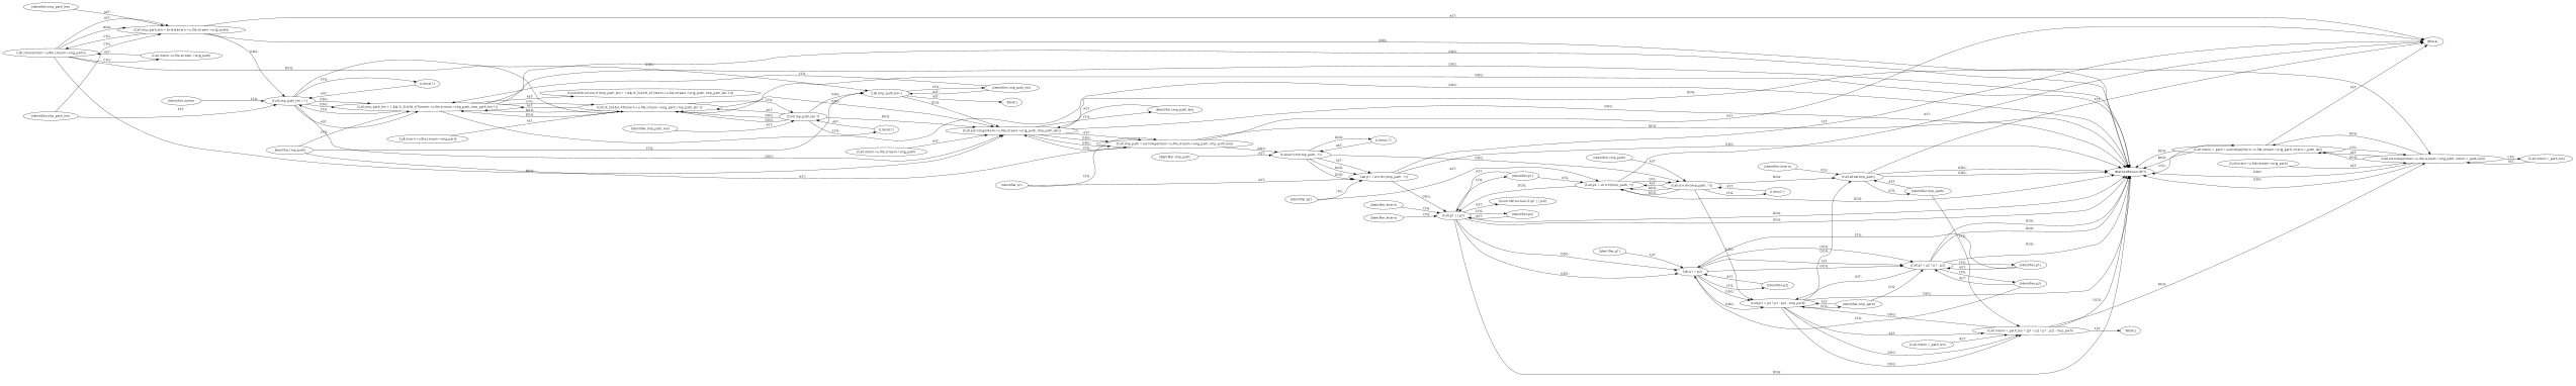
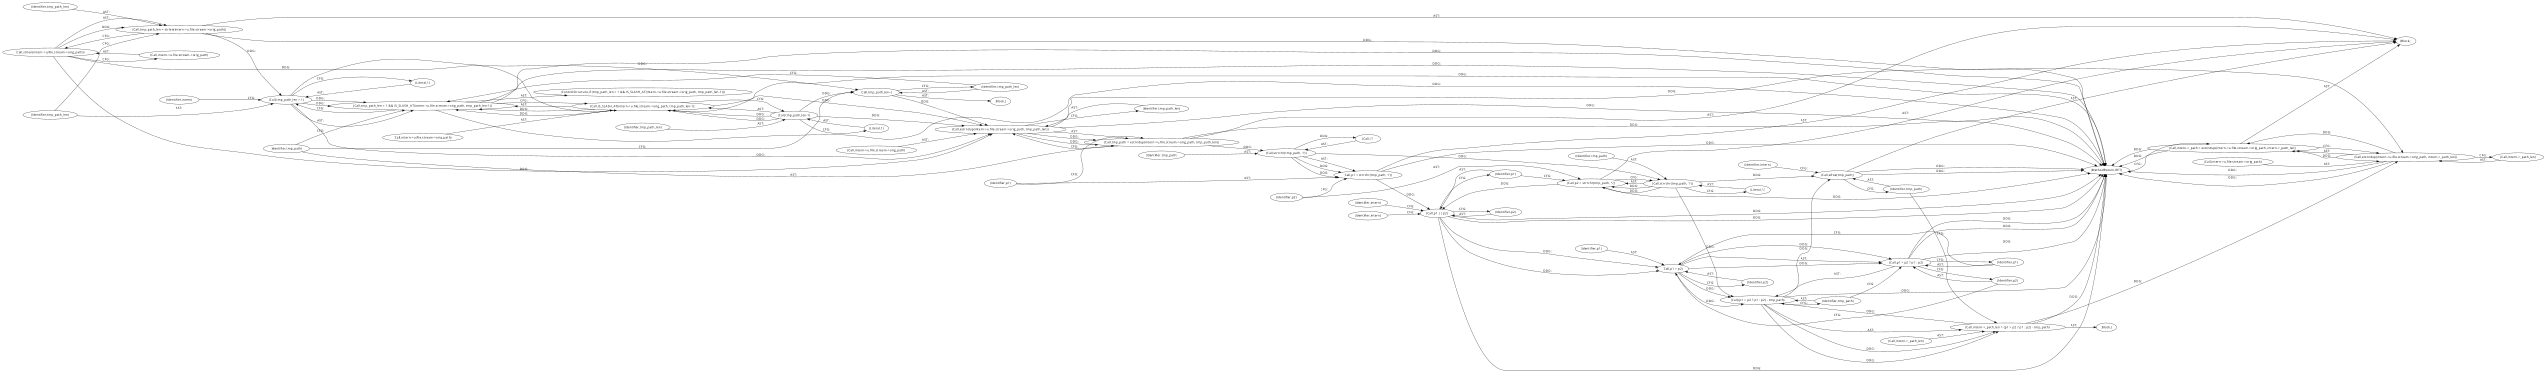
  digraph {
    fontname="Open Sans"
    rankdir=LR
    node [fontname="Open Sans"]
    edge [fontname="Open Sans"]
    n1 [label="(Call,strlen(intern->u.file.stream->orig_path))"]
    n2 [label="(Call,tmp_path_len = strlen(intern->u.file.stream->orig_path))"]
    n3 [label="(Call,IS_SLASH_AT(intern->u.file.stream->orig_path, tmp_path_len-1))"]
    n4 [label="(Call,estrndup(intern->u.file.stream->orig_path, tmp_path_len))"]
    n5 [label="(Call,intern->u.file.stream->orig_path)"]
    n6 [label="(Call,tmp_path_len > 1)"]
    n7 [label="(Block,)"]
    n8 [label="(MethodReturn,RET)"]
    n9 [label="(Call,tmp_path_len > 1 && IS_SLASH_AT(intern->u.file.stream->orig_path, tmp_path_len-1))"]
    n10 [label="(Call,tmp_path_len-1)"]
    n11 [label="(Call,tmp_path = estrndup(intern->u.file.stream->orig_path, tmp_path_len))"]
    n12 [label="(Call,estrndup(intern->u.file.stream->orig_path, intern->_path_len))"]
    n13 [label="(Identifier,tmp_path_len)"]
    n14 [label="(Call,tmp_path_len--)"]
    n15 [label="(Literal,1)"]
    n16 [label="(Call,intern->_path = estrndup(intern->u.file.stream->orig_path, intern->_path_len))"]
    n17 [label="(ControlStructure,if (tmp_path_len > 1 && IS_SLASH_AT(intern->u.file.stream->orig_path, tmp_path_len-1)))"]
    n18 [label="(Literal,1)"]
    n19 [label="(Identifier,tmp_path_len)"]
    n20 [label="(Block,)"]
    n21 [label="(Call,strrchr(tmp_path, '/'))"]
    n22 [label="(Call,intern->_path_len)"]
    n23 [label="(Call,p1 = strrchr(tmp_path, '/'))"]
    n24 [label="(Call,strrchr(tmp_path, '\\'))"]
-   n25 [label="(Literal,'/')"]
+   n25 [label="(Call,'/')"]
    n26 [label="(Call,p1 || p2)"]
    n27 [label="(Call,(p1 > p2 ? p1 : p2) - tmp_path)"]
    n28 [label="(Call,efree(tmp_path))"]
    n29 [label="(Call,p2 = strrchr(tmp_path, '\\'))"]
    n30 [label="(Literal,'\\')"]
    n31 [label="(Call,p1 > p2)"]
    n32 [label="(Identifier,p2)"]
-   n33 [label="(ControlStructure,if (p1 || p2))"]
    n34 [label="(Identifier,p1)"]
    n35 [label="(Call,p1 > p2 ? p1 : p2)"]
    n36 [label="(Identifier,p2)"]
    n37 [label="(Call,intern->_path_len = (p1 > p2 ? p1 : p2) - tmp_path)"]
    n38 [label="(Identifier,tmp_path)"]
    n39 [label="(Identifier,p1)"]
    n40 [label="(Identifier,p2)"]
    n41 [label="(Block,)"]
    n42 [label="(Identifier,tmp_path)"]
    n43 [label="(Identifier,tmp_path)"]
    n44 [label="(Identifier,p2)"]
    n45 [label="(Identifier,tmp_path)"]
    n46 [label="(Identifier,tmp_path_len)"]
    n47 [label="(Call,intern->u.file.stream->orig_path)"]
    n48 [label="(Identifier,intern)"]
    n49 [label="(Identifier,p1)"]
    n50 [label="(Identifier,tmp_path_len)"]
    n51 [label="(Identifier,intern)"]
    n52 [label="(Call,intern->u.file.stream->orig_path)"]
    n53 [label="(Identifier,p1)"]
    n54 [label="(Identifier,intern)"]
    n55 [label="(Identifier,tmp_path)"]
    n56 [label="(Identifier,intern)"]
    n57 [label="(Call,intern->_path_len)"]
    n58 [label="(Call,intern->u.file.stream->orig_path)"]
    n59 [label="(Identifier,tmp_path_len)"]
    n1 -> n2 [label="AST: "]
    n1 -> n2 [label="DDG: "]
    n1 -> n3 [label="DDG: "]
    n1 -> n4 [label="DDG: "]
    n1 -> n5 [label="CFG: "]
    n2 -> n1 [label="CFG: "]
    n2 -> n6 [label="DDG: "]
    n2 -> n7 [label="AST: "]
    n2 -> n8 [label="DDG: "]
    n3 -> n4 [label="DDG: "]
    n3 -> n8 [label="DDG: "]
    n3 -> n9 [label="AST: "]
    n3 -> n9 [label="DDG: "]
    n3 -> n9 [label="DDG: "]
    n3 -> n10 [label="CFG: "]
    n4 -> n8 [label="DDG: "]
    n4 -> n11 [label="AST: "]
    n4 -> n11 [label="DDG: "]
    n4 -> n11 [label="DDG: "]
    n4 -> n12 [label="DDG: "]
    n4 -> n13 [label="CFG: "]
    n5 -> n1 [label="AST: "]
    n6 -> n4 [label="DDG: "]
    n6 -> n9 [label="AST: "]
    n6 -> n9 [label="DDG: "]
    n6 -> n9 [label="DDG: "]
    n6 -> n14 [label="DDG: "]
    n6 -> n15 [label="CFG: "]
    n8 -> n16 [label="CFG: "]
    n9 -> n3 [label="CFG: "]
    n9 -> n6 [label="CFG: "]
    n9 -> n8 [label="DDG: "]
    n9 -> n8 [label="DDG: "]
    n9 -> n8 [label="DDG: "]
    n9 -> n17 [label="AST: "]
    n10 -> n3 [label="AST: "]
    n10 -> n3 [label="DDG: "]
    n10 -> n3 [label="DDG: "]
    n10 -> n4 [label="DDG: "]
    n10 -> n14 [label="DDG: "]
    n10 -> n18 [label="CFG: "]
    n11 -> n4 [label="CFG: "]
    n11 -> n7 [label="AST: "]
    n11 -> n8 [label="DDG: "]
    n11 -> n21 [label="DDG: "]
    n12 -> n8 [label="DDG: "]
    n12 -> n8 [label="DDG: "]
    n12 -> n16 [label="AST: "]
    n12 -> n16 [label="DDG: "]
    n12 -> n16 [label="DDG: "]
    n12 -> n22 [label="CFG: "]
    n13 -> n4 [label="AST: "]
    n14 -> n4 [label="DDG: "]
    n14 -> n19 [label="CFG: "]
    n14 -> n20 [label="AST: "]
    n15 -> n6 [label="AST: "]
    n16 -> n7 [label="AST: "]
    n16 -> n8 [label="DDG: "]
    n16 -> n8 [label="DDG: "]
    n16 -> n12 [label="CFG: "]
    n18 -> n10 [label="AST: "]
    n19 -> n9 [label="CFG: "]
    n19 -> n14 [label="AST: "]
    n21 -> n23 [label="AST: "]
    n21 -> n23 [label="DDG: "]
    n21 -> n23 [label="DDG: "]
    n21 -> n24 [label="DDG: "]
    n21 -> n25 [label="DDG: "]
    n22 -> n12 [label="AST: "]
    n23 -> n7 [label="AST: "]
    n23 -> n8 [label="DDG: "]
    n23 -> n26 [label="DDG: "]
    n24 -> n27 [label="DDG: "]
    n24 -> n28 [label="DDG: "]
    n24 -> n29 [label="AST: "]
    n24 -> n29 [label="DDG: "]
    n24 -> n29 [label="DDG: "]
    n24 -> n30 [label="CFG: "]
    n25 -> n21 [label="AST: "]
    n26 -> n8 [label="DDG: "]
    n26 -> n8 [label="DDG: "]
    n26 -> n8 [label="DDG: "]
    n26 -> n31 [label="DDG: "]
    n26 -> n31 [label="DDG: "]
    n26 -> n32 [label="CFG: "]
-   n26 -> n33 [label="AST: "]
    n26 -> n34 [label="CFG: "]
    n27 -> n8 [label="DDG: "]
    n27 -> n28 [label="DDG: "]
    n27 -> n37 [label="AST: "]
    n27 -> n37 [label="DDG: "]
    n27 -> n37 [label="DDG: "]
    n27 -> n38 [label="CFG: "]
    n28 -> n7 [label="AST: "]
    n28 -> n8 [label="DDG: "]
    n28 -> n8 [label="DDG: "]
    n28 -> n42 [label="CFG: "]
    n29 -> n7 [label="AST: "]
    n29 -> n8 [label="DDG: "]
    n29 -> n24 [label="CFG: "]
    n29 -> n26 [label="DDG: "]
    n30 -> n24 [label="AST: "]
    n31 -> n27 [label="DDG: "]
    n31 -> n27 [label="DDG: "]
    n31 -> n35 [label="AST: "]
    n31 -> n35 [label="DDG: "]
    n31 -> n35 [label="DDG: "]
    n31 -> n36 [label="CFG: "]
    n32 -> n26 [label="AST: "]
    n34 -> n26 [label="AST: "]
    n34 -> n29 [label="CFG: "]
    n35 -> n8 [label="DDG: "]
    n35 -> n8 [label="DDG: "]
    n35 -> n8 [label="DDG: "]
    n35 -> n27 [label="AST: "]
    n35 -> n39 [label="CFG: "]
    n35 -> n40 [label="CFG: "]
    n36 -> n31 [label="AST: "]
    n37 -> n8 [label="DDG: "]
    n37 -> n12 [label="DDG: "]
    n37 -> n27 [label="DDG: "]
    n37 -> n41 [label="AST: "]
    n38 -> n27 [label="AST: "]
    n38 -> n35 [label="CFG: "]
    n39 -> n31 [label="CFG: "]
    n39 -> n35 [label="AST: "]
    n40 -> n31 [label="CFG: "]
    n40 -> n35 [label="AST: "]
    n42 -> n28 [label="AST: "]
    n42 -> n37 [label="CFG: "]
    n43 -> n24 [label="AST: "]
    n44 -> n23 [label="CFG: "]
    n44 -> n29 [label="AST: "]
    n45 -> n21 [label="AST: "]
    n46 -> n2 [label="CFG: "]
    n46 -> n6 [label="AST: "]
    n47 -> n3 [label="AST: "]
    n48 -> n26 [label="CFG: "]
    n49 -> n31 [label="AST: "]
    n50 -> n10 [label="AST: "]
    n51 -> n6 [label="CFG: "]
    n52 -> n12 [label="AST: "]
    n53 -> n11 [label="CFG: "]
    n53 -> n23 [label="AST: "]
    n54 -> n28 [label="CFG: "]
    n55 -> n9 [label="CFG: "]
    n55 -> n11 [label="AST: "]
    n55 -> n14 [label="CFG: "]
    n56 -> n26 [label="CFG: "]
    n57 -> n37 [label="AST: "]
    n58 -> n4 [label="AST: "]
    n59 -> n2 [label="AST: "]
  }
